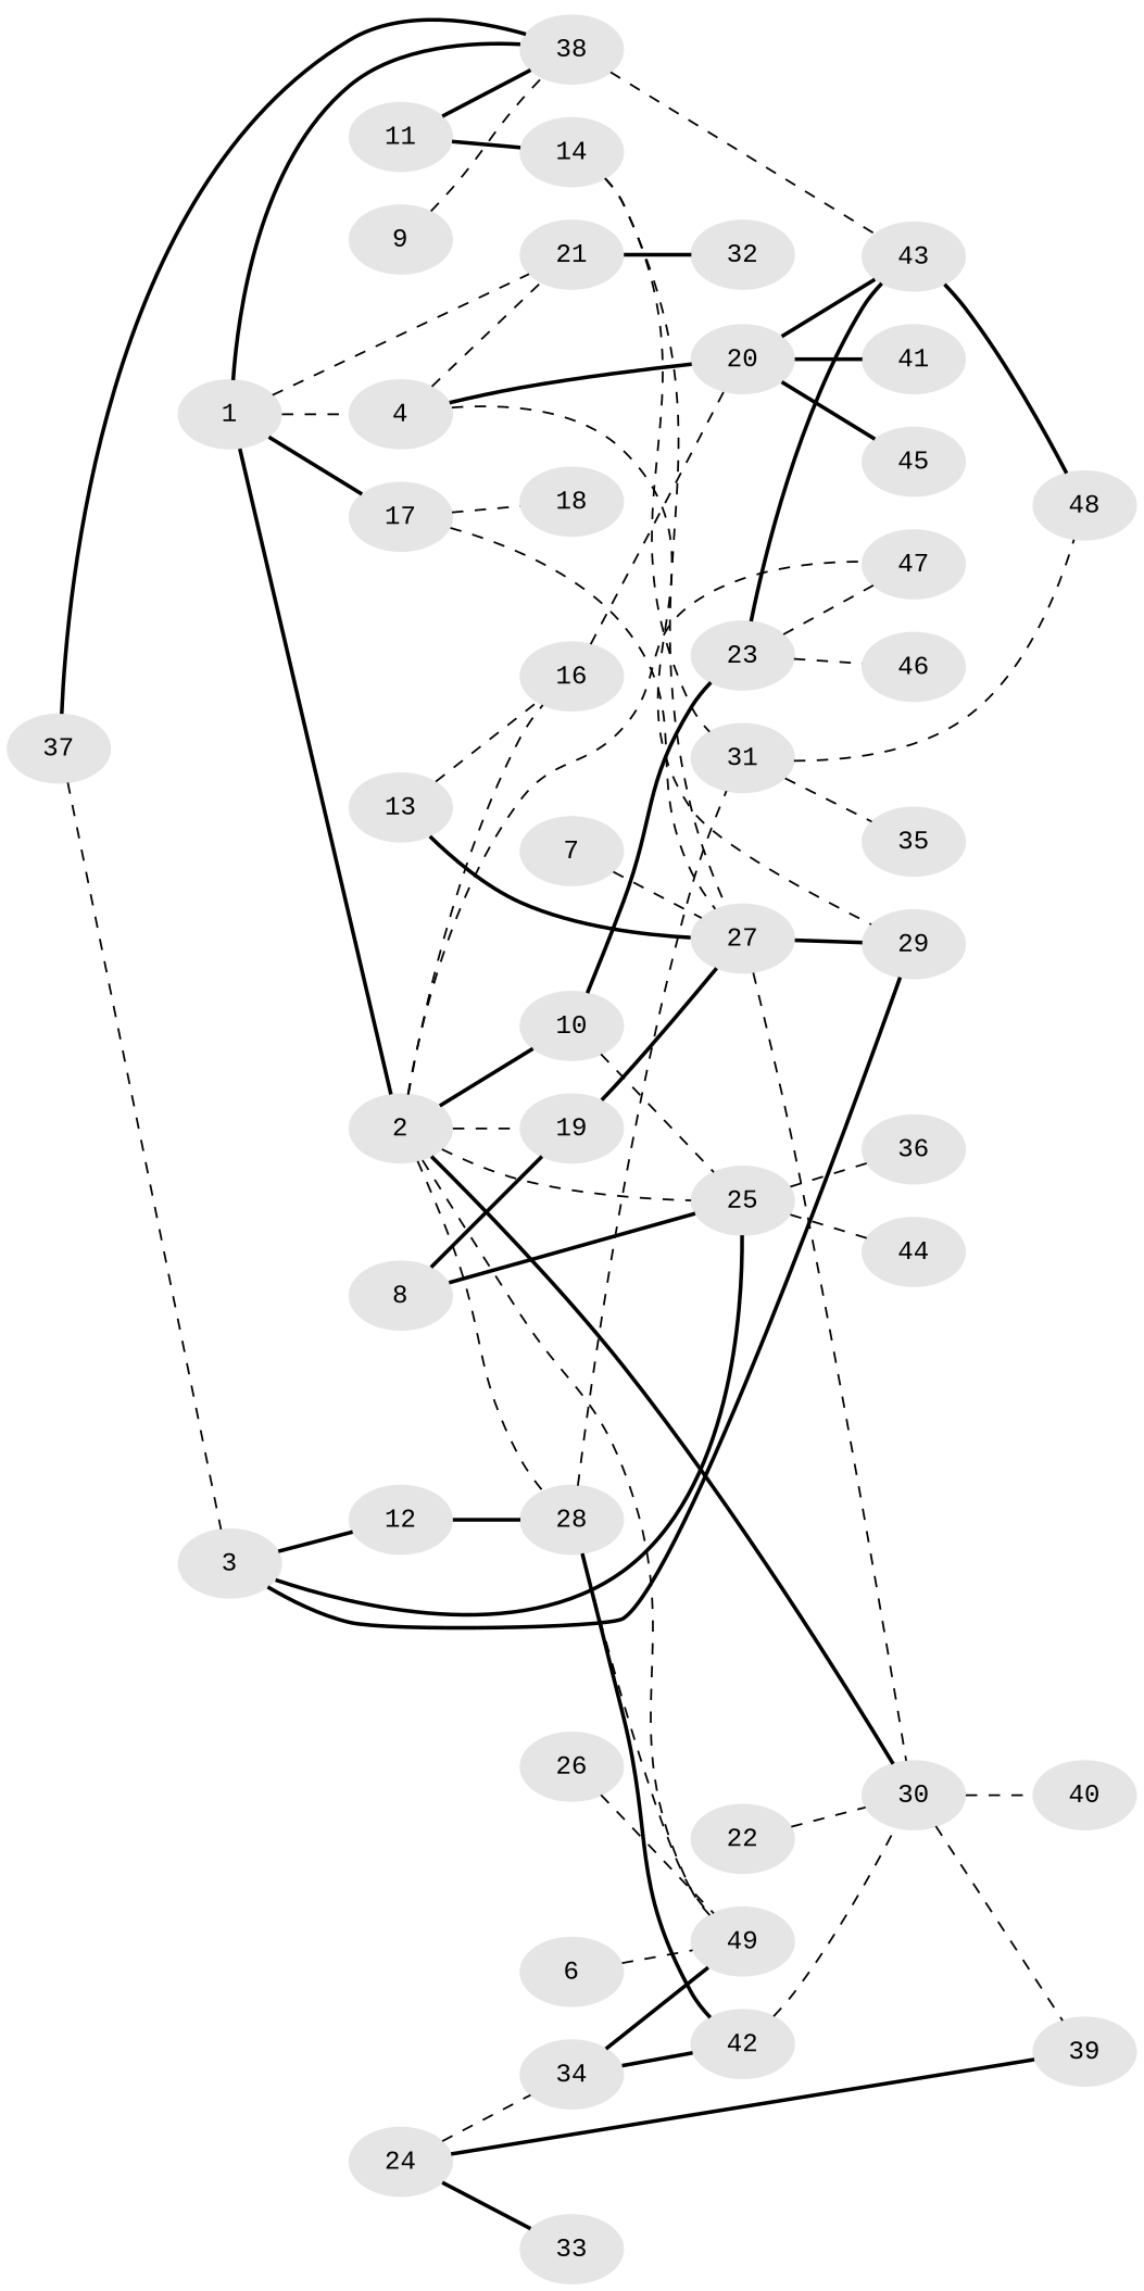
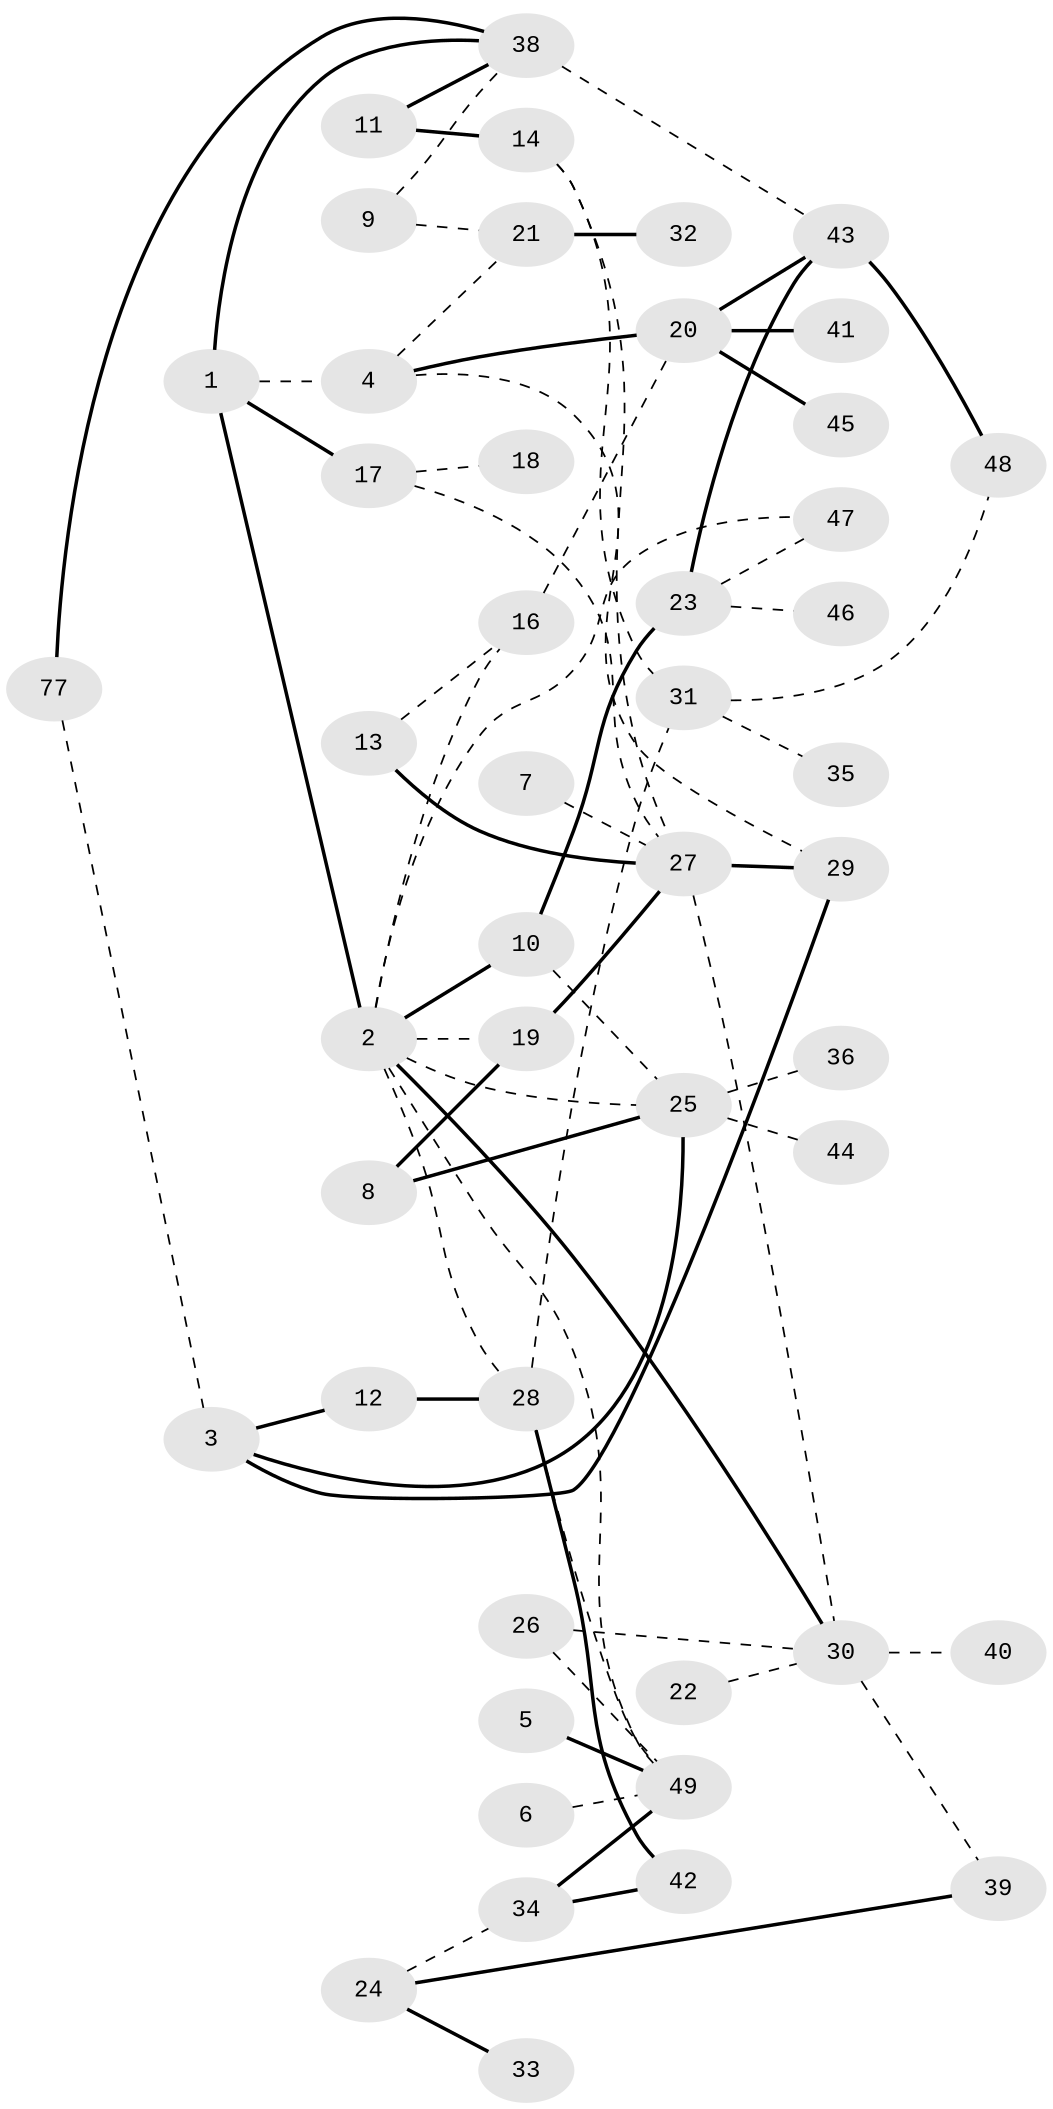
  graph {
    fontname="Liberation Mono"
    rankdir=LR
    node [color=gray90 fontname="Liberation Mono" style=filled]
    edge [fontname="Liberation Mono" style=dashed weight=1.0]
    1
    2
    4
    17
    21
    38
    10
    16
    19
    25
    28
    30
    47
    49
    3
    12
    29
    20
    27
    18
    32
    43
    23
    36
    44
    31
    42
    39
    40
    41
    45
+   5
    6
    7
    8
    9
    46
    11
    14
    13
    35
    48
    22
    24
    33
    34
    26
-   37
+   37 [label=77]
    1 -- 2 [style=bold]
    1 -- 4
    1 -- 17 [style=bold]
-   1 -- 21
+   9 -- 21
    1 -- 38 [style=bold]
    2 -- 10 [style=bold]
    2 -- 16
    2 -- 19
    2 -- 25
    2 -- 28
    2 -- 30 [style=bold]
    2 -- 47
    2 -- 49
    4 -- 21
    4 -- 29
    4 -- 20 [style=bold]
    17 -- 27
    17 -- 18
    21 -- 32 [style=bold]
    38 -- 43
    10 -- 25
    10 -- 23 [style=bold]
    16 -- 20
    19 -- 27 [style=bold]
    25 -- 36
    25 -- 44
    28 -- 49
    28 -- 31
    28 -- 42 [style=bold]
    30 -- 39
    30 -- 40
    3 -- 25 [style=bold]
    3 -- 12 [style=bold]
    3 -- 29 [style=bold]
    12 -- 28 [style=bold]
    20 -- 43 [style=bold]
    20 -- 41 [style=bold]
    20 -- 45 [style=bold]
    27 -- 30
    27 -- 29 [style=bold]
    43 -- 48 [style=bold]
    23 -- 47
    23 -- 43 [style=bold]
    23 -- 46
    31 -- 35
    31 -- 48
+   5 -- 49 [style=bold]
    6 -- 49
    7 -- 27
    8 -- 19 [style=bold]
    8 -- 25 [style=bold]
    9 -- 38
    11 -- 38 [style=bold]
    11 -- 14 [style=bold]
    14 -- 27
    14 -- 31
    13 -- 16
    13 -- 27 [style=bold]
    22 -- 30
    24 -- 39 [style=bold]
    24 -- 33 [style=bold]
    24 -- 34
    34 -- 49 [style=bold]
    34 -- 42 [style=bold]
-   42 -- 30
+   26 -- 30
    26 -- 49
    37 -- 38 [style=bold]
    37 -- 3
  }
